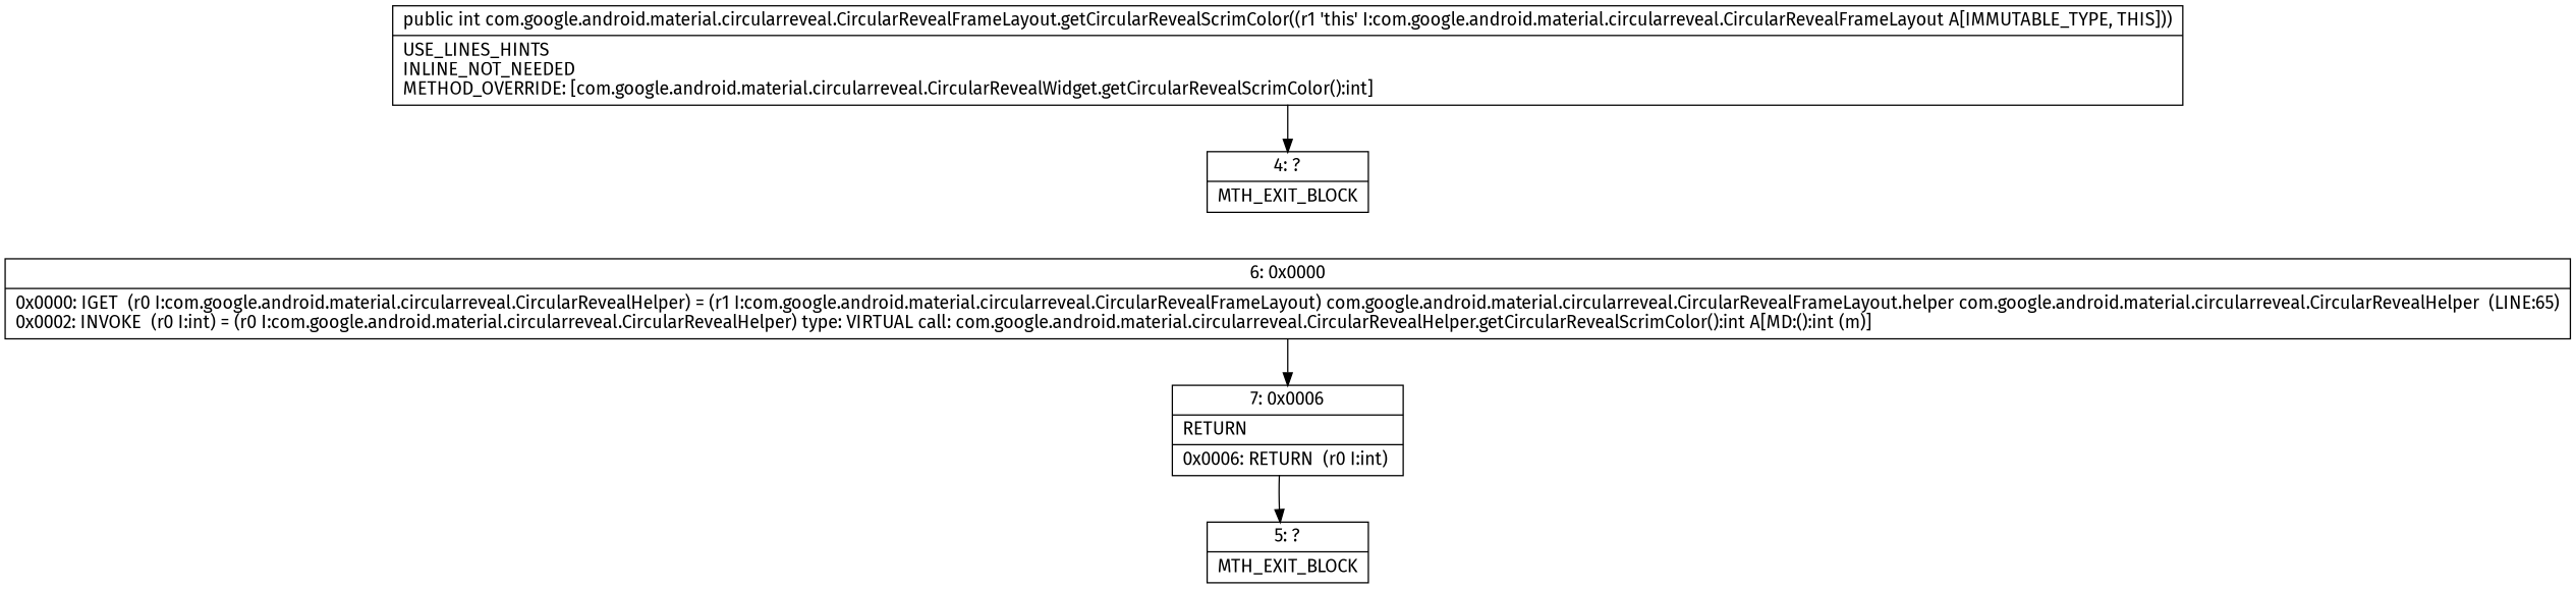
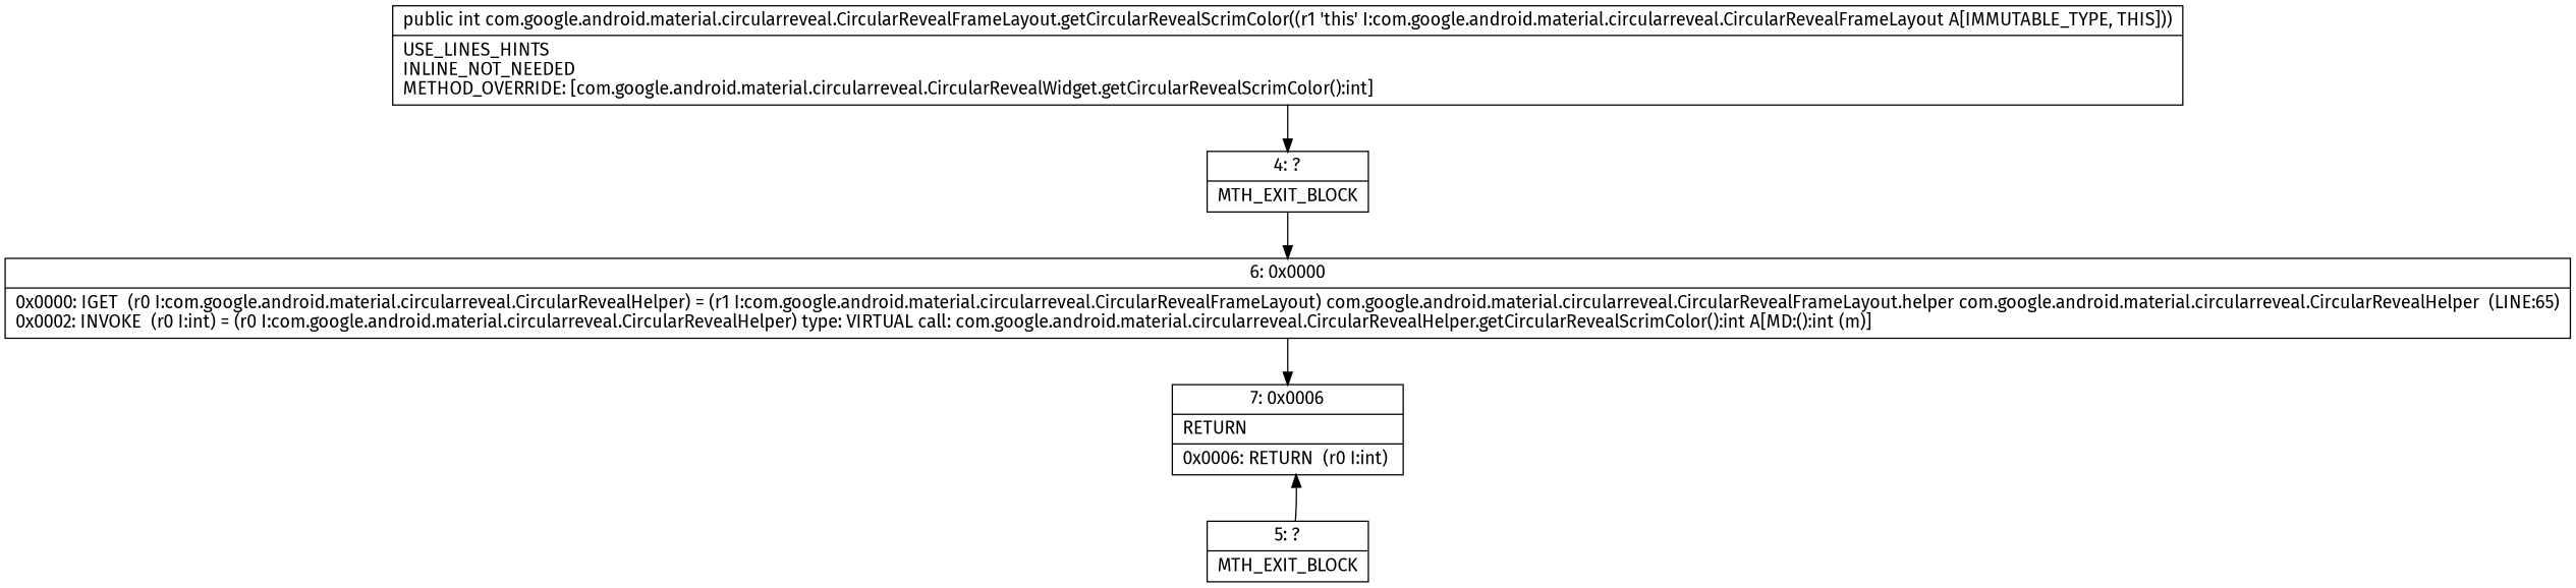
  digraph {
    fontname="Fira Sans"
    node [fontname="Fira Sans" shape=record]
    edge [fontname="Fira Sans"]
    n1 [label="{4\:\ ?|MTH_EXIT_BLOCK\l}"]
    n2 [label="{6\:\ 0x0000|0x0000: IGET  (r0 I:com.google.android.material.circularreveal.CircularRevealHelper) = (r1 I:com.google.android.material.circularreveal.CircularRevealFrameLayout) com.google.android.material.circularreveal.CircularRevealFrameLayout.helper com.google.android.material.circularreveal.CircularRevealHelper  (LINE:65)\l0x0002: INVOKE  (r0 I:int) = (r0 I:com.google.android.material.circularreveal.CircularRevealHelper) type: VIRTUAL call: com.google.android.material.circularreveal.CircularRevealHelper.getCircularRevealScrimColor():int A[MD:():int (m)]\l}"]
    n3 [label="{7\:\ 0x0006|RETURN\l|0x0006: RETURN  (r0 I:int) \l}"]
    n4 [label="{5\:\ ?|MTH_EXIT_BLOCK\l}"]
    n5 [label="{public int com.google.android.material.circularreveal.CircularRevealFrameLayout.getCircularRevealScrimColor((r1 'this' I:com.google.android.material.circularreveal.CircularRevealFrameLayout A[IMMUTABLE_TYPE, THIS]))  | USE_LINES_HINTS\lINLINE_NOT_NEEDED\lMETHOD_OVERRIDE: [com.google.android.material.circularreveal.CircularRevealWidget.getCircularRevealScrimColor():int]\l}"]
+   n1 -> n2
    n2 -> n3
-   n3 -> n4
+   n4 -> n3
    n5 -> n1
  }
